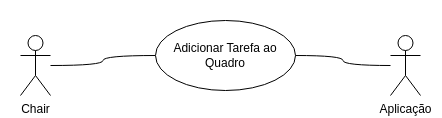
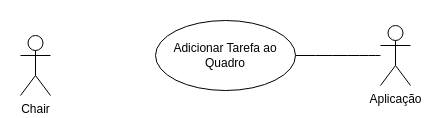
  <mxCell id="0" />
  <mxCell id="1" parent="0" />
- <mxCell id="2" style="edgeStyle=orthogonalEdgeStyle;curved=1;orthogonalLoop=1;jettySize=auto;html=1;entryX=0;entryY=0.5;entryDx=0;entryDy=0;endArrow=none;endFill=0;" edge="1" parent="1" source="3" target="4"><mxGeometry relative="1" as="geometry" /></mxCell>
  <mxCell id="3" value="Chair" style="shape=umlActor;verticalLabelPosition=bottom;labelBackgroundColor=#ffffff;verticalAlign=top;html=1;" vertex="1" parent="1"><mxGeometry x="20" y="35" width="30" height="60" as="geometry" /></mxCell>
  <mxCell id="4" value="Adicionar Tarefa ao Quadro" style="ellipse;whiteSpace=wrap;html=1;" vertex="1" parent="1"><mxGeometry x="155" y="20" width="140" height="70" as="geometry" /></mxCell>
  <mxCell id="5" style="edgeStyle=orthogonalEdgeStyle;curved=1;orthogonalLoop=1;jettySize=auto;html=1;entryX=1;entryY=0.5;entryDx=0;entryDy=0;endArrow=none;endFill=0;" edge="1" parent="1" source="6" target="4"><mxGeometry relative="1" as="geometry" /></mxCell>
- <mxCell id="6" value="Aplicação" style="shape=umlActor;verticalLabelPosition=bottom;labelBackgroundColor=#ffffff;verticalAlign=top;html=1;" vertex="1" parent="1"><mxGeometry x="390" y="35" width="30" height="60" as="geometry" /></mxCell>
+ <mxCell id="6" value="Aplicação" style="shape=umlActor;verticalLabelPosition=bottom;labelBackgroundColor=#ffffff;verticalAlign=top;html=1;" vertex="1" parent="1"><mxGeometry x="380" y="25" width="30" height="60" as="geometry" /></mxCell>
